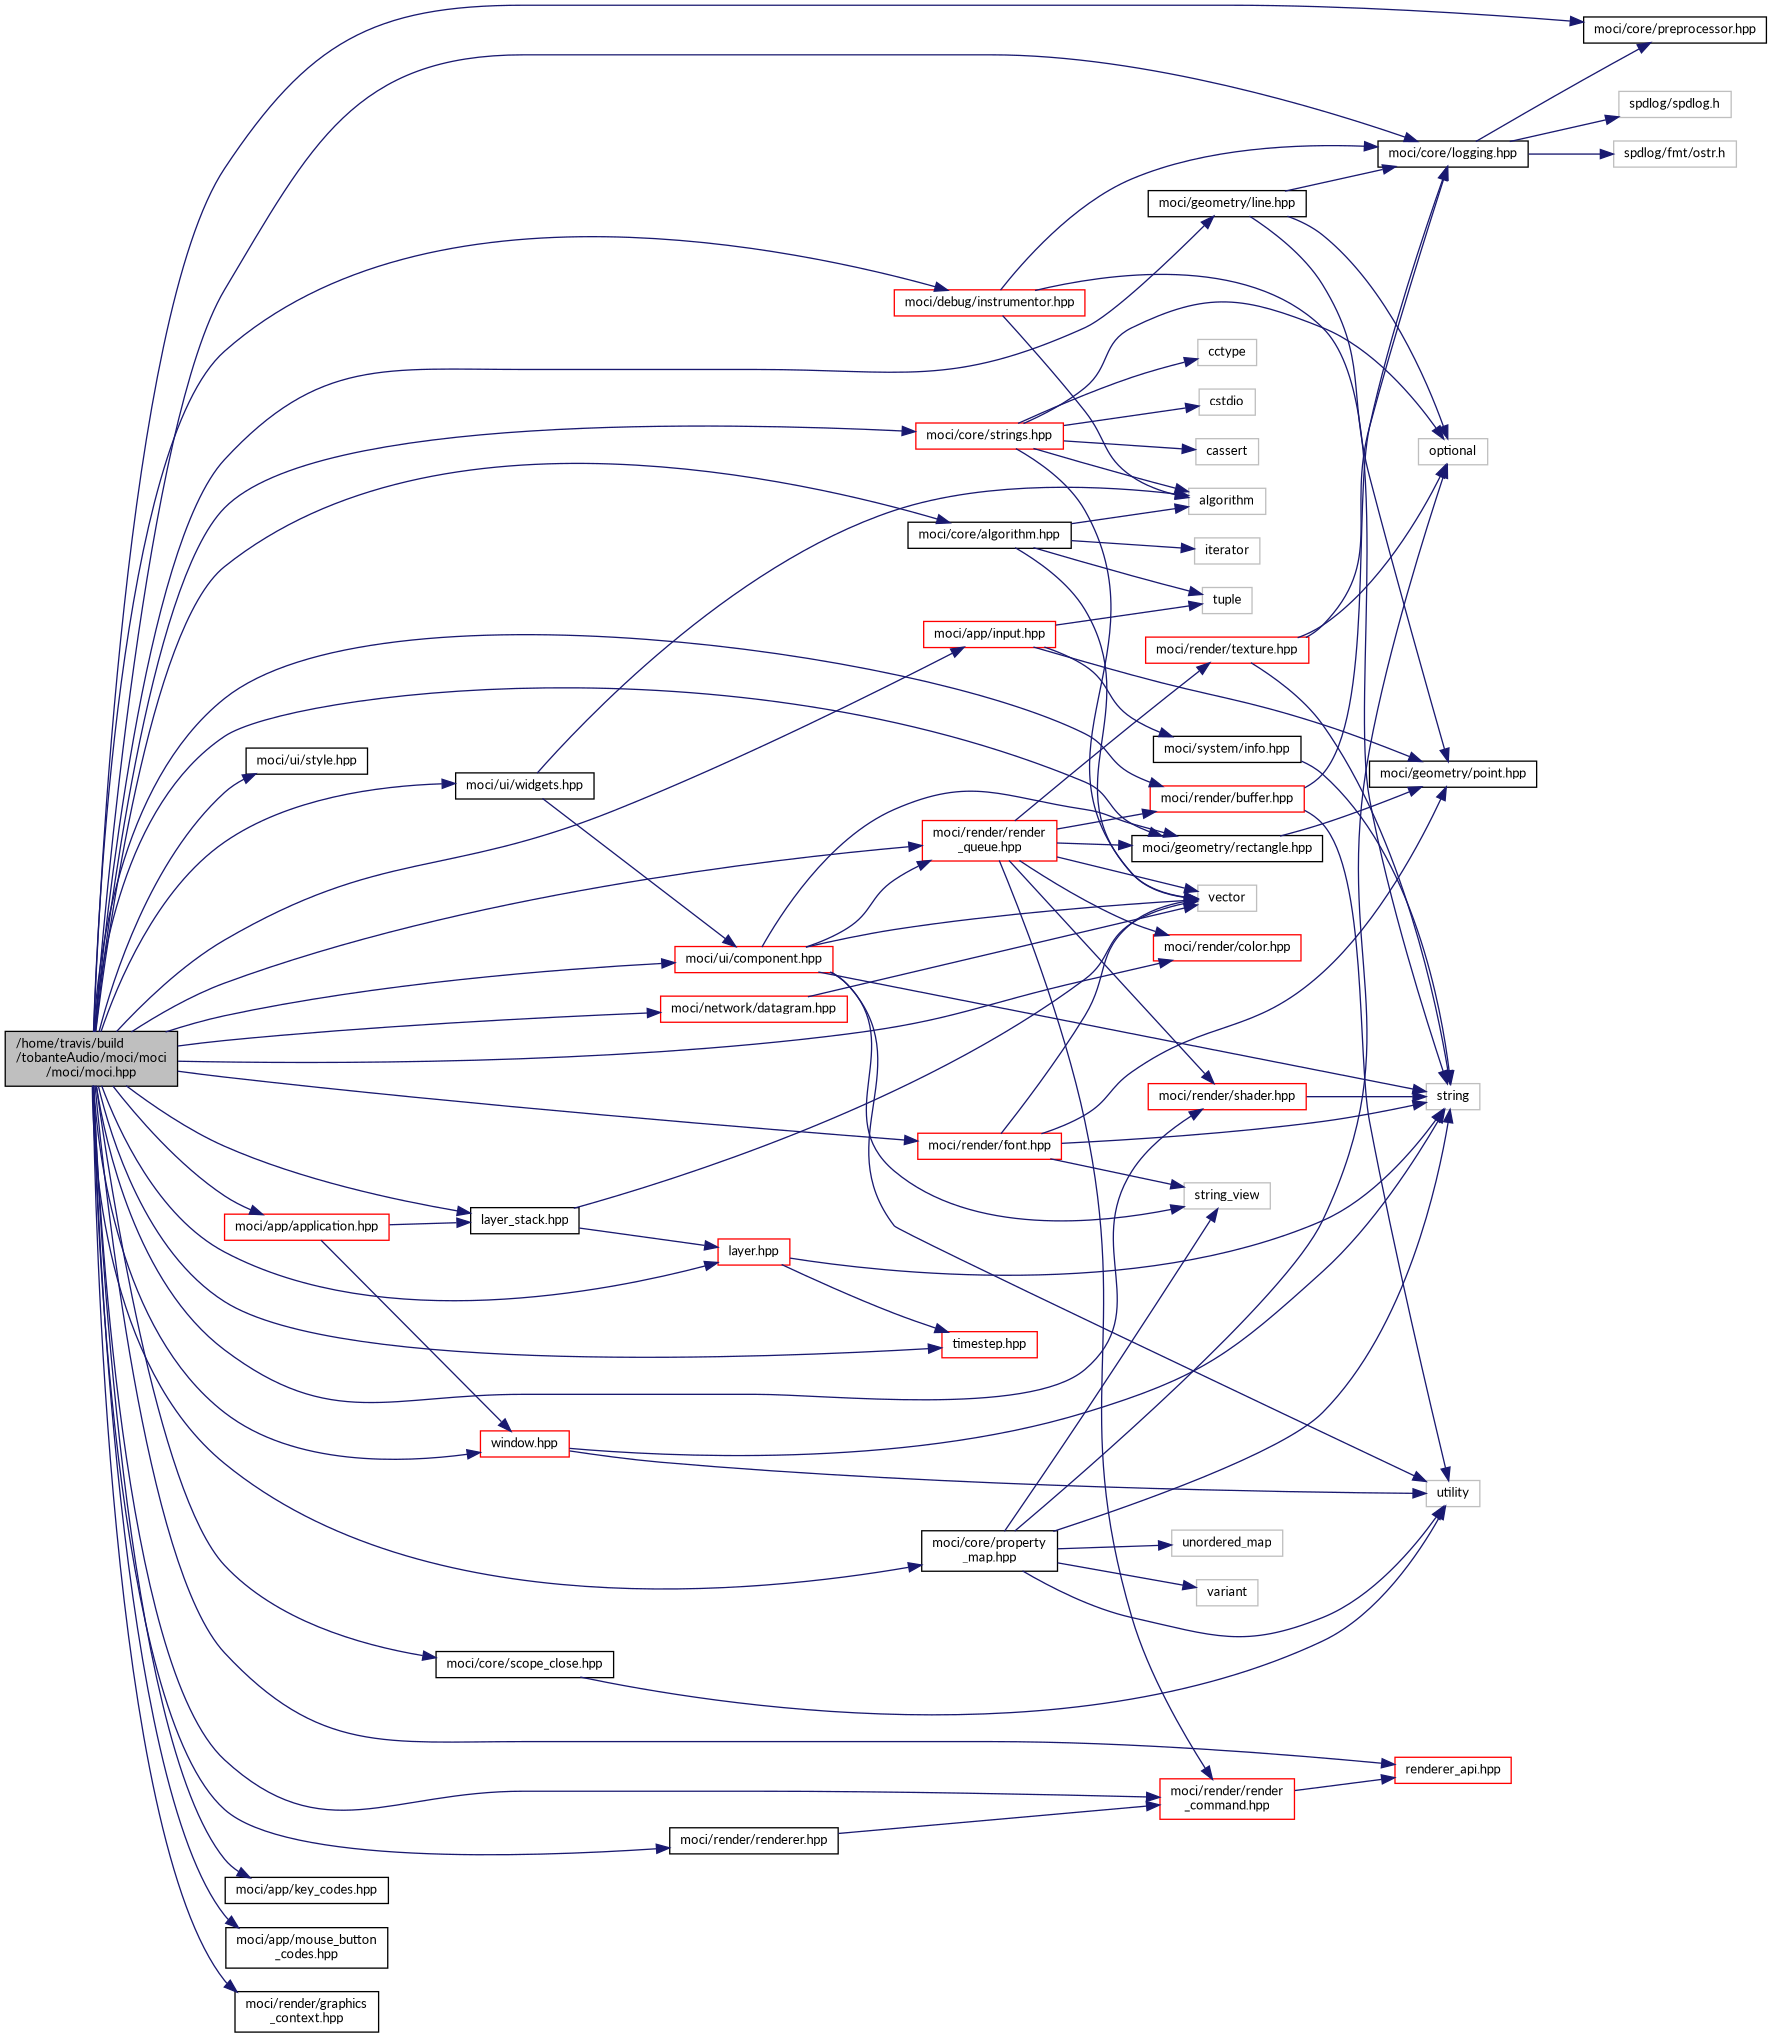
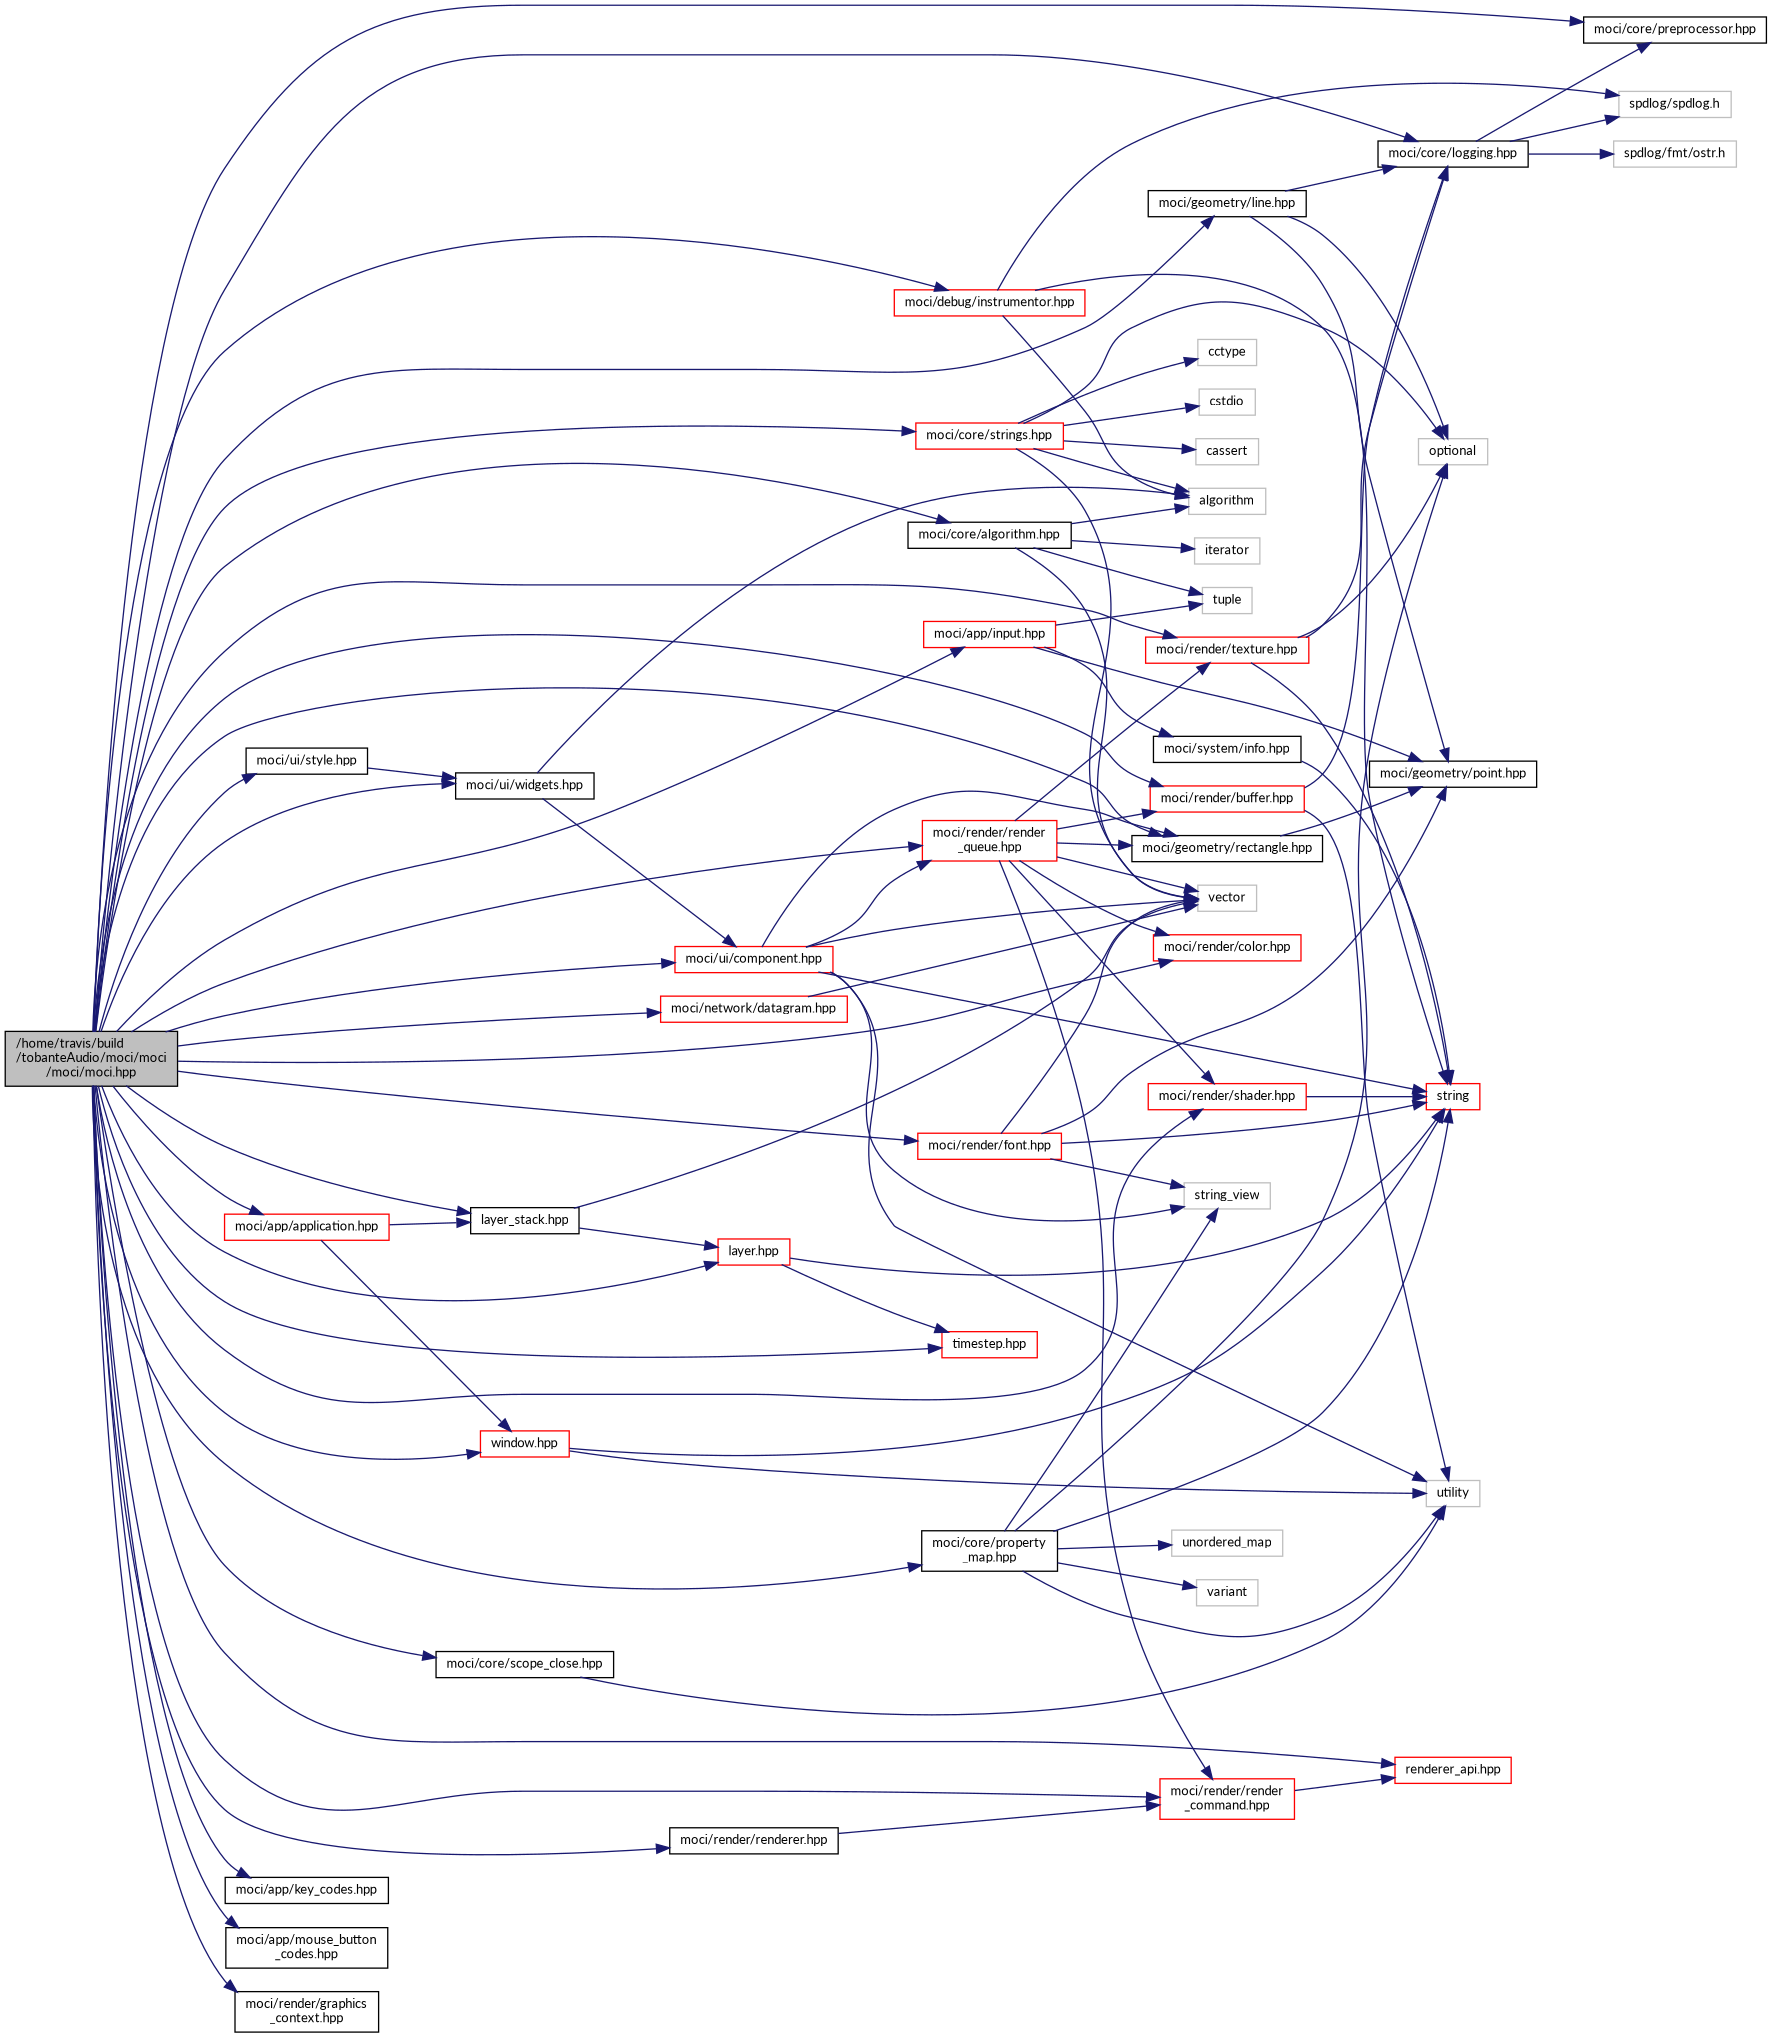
  digraph {
    fontname=Lato
    rankdir=LR
    node [color=black fillcolor=white fontname=Lato fontsize=10 shape=record style=filled]
    edge [color=midnightblue fontname=Lato fontsize=10 labelfontname=Helvetica labelfontsize=10 style=solid]
    n1 [fillcolor=grey75 fontcolor=black height=0.2 label="/home/travis/build\l/tobanteAudio/moci/moci\l/moci/moci.hpp" width=0.4]
    n2 [height=0.2 label="moci/core/preprocessor.hpp" width=0.4]
    n3 [height=0.2 label="moci/core/algorithm.hpp" width=0.4]
    n4 [height=0.2 label="moci/core/logging.hpp" width=0.4]
    n5 [height=0.2 label="moci/core/property\l_map.hpp" width=0.4]
    n6 [height=0.2 label="moci/core/scope_close.hpp" width=0.4]
    n7 [color=red height=0.2 label="moci/core/strings.hpp" width=0.4]
    n8 [color=red height=0.2 label="moci/debug/instrumentor.hpp" width=0.4]
    n9 [color=red height=0.2 label="moci/app/application.hpp" width=0.4]
    n10 [height=0.2 label="layer_stack.hpp" width=0.4]
    n11 [color=red height=0.2 label="layer.hpp" width=0.4]
    n12 [color=red height=0.2 label="timestep.hpp" width=0.4]
    n13 [color=red height=0.2 label="window.hpp" width=0.4]
    n14 [color=red height=0.2 label="moci/app/input.hpp" width=0.4]
    n15 [height=0.2 label="moci/app/key_codes.hpp" width=0.4]
    n16 [height=0.2 label="moci/app/mouse_button\l_codes.hpp" width=0.4]
    n17 [height=0.2 label="moci/geometry/line.hpp" width=0.4]
    n18 [height=0.2 label="moci/geometry/rectangle.hpp" width=0.4]
    n19 [color=red height=0.2 label="moci/network/datagram.hpp" width=0.4]
    n20 [color=red height=0.2 label="moci/render/buffer.hpp" width=0.4]
    n21 [color=red height=0.2 label="moci/render/color.hpp" width=0.4]
    n22 [color=red height=0.2 label="moci/render/font.hpp" width=0.4]
    n23 [height=0.2 label="moci/render/graphics\l_context.hpp" width=0.4]
    n24 [color=red height=0.2 label="moci/render/render\l_command.hpp" width=0.4]
    n25 [color=red height=0.2 label="renderer_api.hpp" width=0.4]
    n26 [color=red height=0.2 label="moci/render/render\l_queue.hpp" width=0.4]
    n27 [color=red height=0.2 label="moci/render/shader.hpp" width=0.4]
    n28 [color=red height=0.2 label="moci/render/texture.hpp" width=0.4]
    n29 [height=0.2 label="moci/render/renderer.hpp" width=0.4]
    n30 [color=red height=0.2 label="moci/ui/component.hpp" width=0.4]
    n31 [height=0.2 label="moci/ui/style.hpp" width=0.4]
    n32 [height=0.2 label="moci/ui/widgets.hpp" width=0.4]
    n33 [color=grey75 height=0.2 label=algorithm width=0.4]
    n34 [color=grey75 height=0.2 label=iterator width=0.4]
    n35 [color=grey75 height=0.2 label=tuple width=0.4]
    n36 [color=grey75 height=0.2 label=vector width=0.4]
    n37 [color=grey75 height=0.2 label="spdlog/fmt/ostr.h" width=0.4]
    n38 [color=grey75 height=0.2 label="spdlog/spdlog.h" width=0.4]
    n39 [color=grey75 height=0.2 label=optional width=0.4]
-   n40 [color=grey75 height=0.2 label=string width=0.4]
+   n40 [color=red height=0.2 label=string width=0.4]
    n41 [color=grey75 height=0.2 label=string_view width=0.4]
    n42 [color=grey75 height=0.2 label=unordered_map width=0.4]
    n43 [color=grey75 height=0.2 label=utility width=0.4]
    n44 [color=grey75 height=0.2 label=variant width=0.4]
    n45 [color=grey75 height=0.2 label=cassert width=0.4]
    n46 [color=grey75 height=0.2 label=cctype width=0.4]
    n47 [color=grey75 height=0.2 label=cstdio width=0.4]
    n48 [height=0.2 label="moci/geometry/point.hpp" width=0.4]
    n49 [height=0.2 label="moci/system/info.hpp" width=0.4]
    n1 -> n2
    n1 -> n3
    n1 -> n4
    n1 -> n5
    n1 -> n6
    n1 -> n7
    n1 -> n8
    n1 -> n9
    n1 -> n10
    n1 -> n11
    n1 -> n12
    n1 -> n13
    n1 -> n14
    n1 -> n15
    n1 -> n16
    n1 -> n17
    n1 -> n18
    n1 -> n19
    n1 -> n20
    n1 -> n21
    n1 -> n22
    n1 -> n23
    n1 -> n24
    n1 -> n25
    n1 -> n26
    n1 -> n27
+   n1 -> n28
    n1 -> n29
    n1 -> n30
    n1 -> n31
    n1 -> n32
    n3 -> n33
    n3 -> n34
    n3 -> n35
    n3 -> n36
    n4 -> n2
    n4 -> n37
    n4 -> n38
    n5 -> n39
    n5 -> n40
    n5 -> n41
    n5 -> n42
    n5 -> n43
    n5 -> n44
    n6 -> n43
    n7 -> n33
    n7 -> n36
    n7 -> n39
    n7 -> n45
    n7 -> n46
    n7 -> n47
-   n8 -> n4
+   n8 -> n38
    n8 -> n33
    n8 -> n40
    n9 -> n10
    n9 -> n13
    n10 -> n11
    n10 -> n36
    n11 -> n12
    n11 -> n40
    n13 -> n40
    n13 -> n43
    n14 -> n35
    n14 -> n48
    n14 -> n49
    n17 -> n4
    n17 -> n39
    n17 -> n48
    n18 -> n48
    n19 -> n36
    n20 -> n4
    n20 -> n43
    n22 -> n36
    n22 -> n40
    n22 -> n41
    n22 -> n48
    n24 -> n25
    n26 -> n18
    n26 -> n20
    n26 -> n21
    n26 -> n24
    n26 -> n27
    n26 -> n28
    n26 -> n36
    n27 -> n40
    n28 -> n4
    n28 -> n39
    n28 -> n40
    n29 -> n24
    n30 -> n18
    n30 -> n26
    n30 -> n36
    n30 -> n40
    n30 -> n41
    n30 -> n43
+   n31 -> n32
    n32 -> n30
    n32 -> n33
    n49 -> n40
  }
